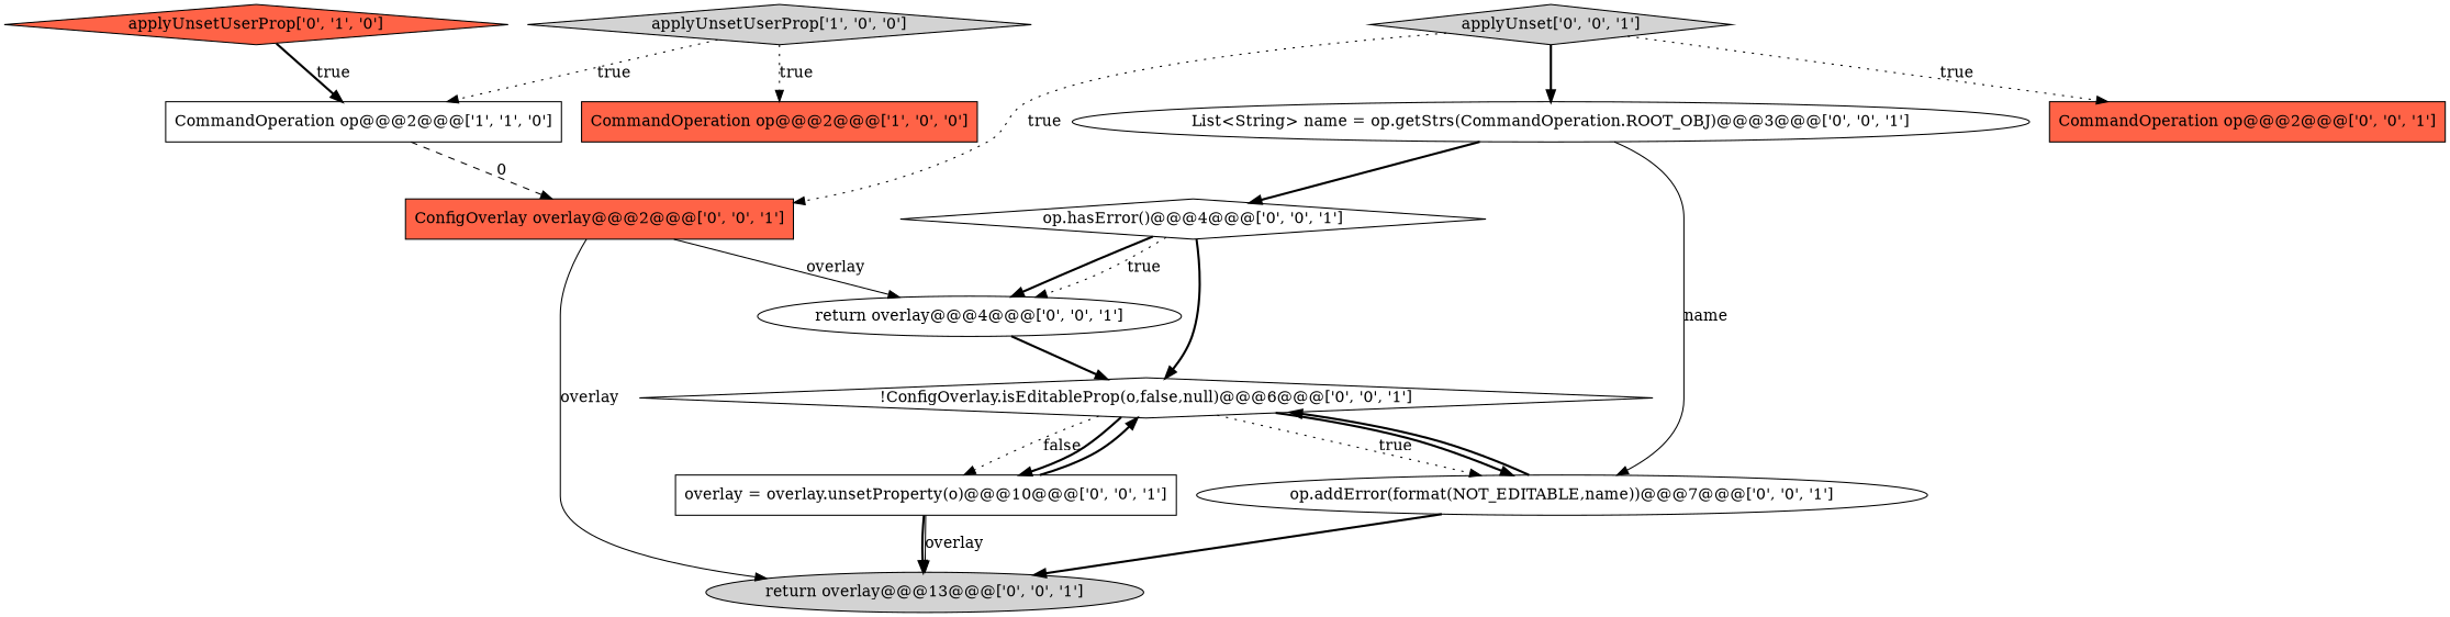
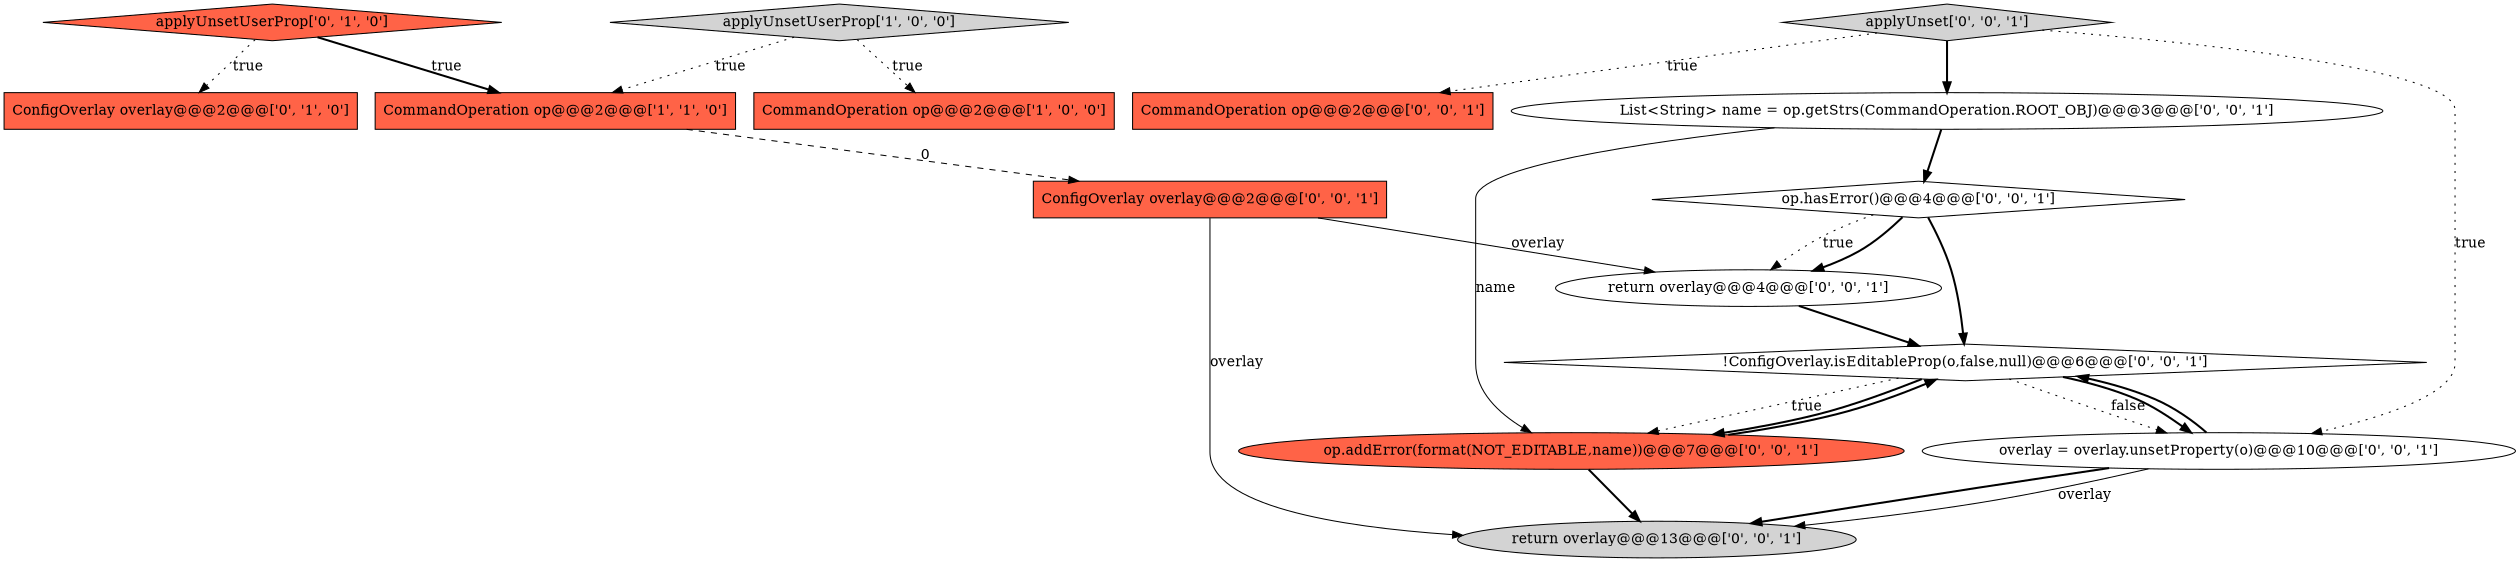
  digraph {
    node [fillcolor=tomato shape=box style=filled]
    edge [style=bold]
+   n1 [label="ConfigOverlay overlay@@@2@@@['0', '1', '0']"]
    n2 [label="ConfigOverlay overlay@@@2@@@['0', '0', '1']"]
    n3 [fillcolor=white label="return overlay@@@4@@@['0', '0', '1']" shape=ellipse]
    n4 [fillcolor=lightgray label="return overlay@@@13@@@['0', '0', '1']" shape=ellipse]
    n5 [fillcolor=white label="!ConfigOverlay.isEditableProp(o,false,null)@@@6@@@['0', '0', '1']" shape=diamond]
-   n6 [fillcolor=white label="op.addError(format(NOT_EDITABLE,name))@@@7@@@['0', '0', '1']" shape=ellipse]
-   n7 [fillcolor=white label="overlay = overlay.unsetProperty(o)@@@10@@@['0', '0', '1']"]
+   n6 [label="op.addError(format(NOT_EDITABLE,name))@@@7@@@['0', '0', '1']" shape=ellipse]
+   n7 [fillcolor=white label="overlay = overlay.unsetProperty(o)@@@10@@@['0', '0', '1']" shape=ellipse]
    n8 [fillcolor=white label="op.hasError()@@@4@@@['0', '0', '1']" shape=diamond]
    n9 [label="CommandOperation op@@@2@@@['1', '0', '0']"]
-   n10 [fillcolor=white label="CommandOperation op@@@2@@@['1', '1', '0']"]
+   n10 [label="CommandOperation op@@@2@@@['1', '1', '0']"]
    n11 [fillcolor=white label="List<String> name = op.getStrs(CommandOperation.ROOT_OBJ)@@@3@@@['0', '0', '1']" shape=ellipse]
    n12 [fillcolor=lightgray label="applyUnset['0', '0', '1']" shape=diamond]
    n13 [label="CommandOperation op@@@2@@@['0', '0', '1']"]
    n14 [label="applyUnsetUserProp['0', '1', '0']" shape=diamond]
    n15 [fillcolor=lightgray label="applyUnsetUserProp['1', '0', '0']" shape=diamond]
    n2 -> n3 [label=overlay style=solid]
    n2 -> n4 [label=overlay style=solid]
    n3 -> n5
    n5 -> n6 [label=true style=dotted]
    n5 -> n6
    n5 -> n7 [label=false style=dotted]
    n5 -> n7
    n6 -> n4
    n6 -> n5
    n7 -> n4 [label=overlay style=solid]
    n7 -> n4
    n7 -> n5
    n8 -> n3
    n8 -> n3 [label=true style=dotted]
    n8 -> n5
    n10 -> n2 [label=0 style=dashed]
    n11 -> n6 [label=name style=solid]
    n11 -> n8
-   n12 -> n2 [label=true style=dotted]
+   n12 -> n7 [label=true style=dotted]
    n12 -> n11
    n12 -> n13 [label=true style=dotted]
+   n14 -> n1 [label=true style=dotted]
    n14 -> n10 [label=true]
    n15 -> n9 [label=true style=dotted]
    n15 -> n10 [label=true style=dotted]
  }
